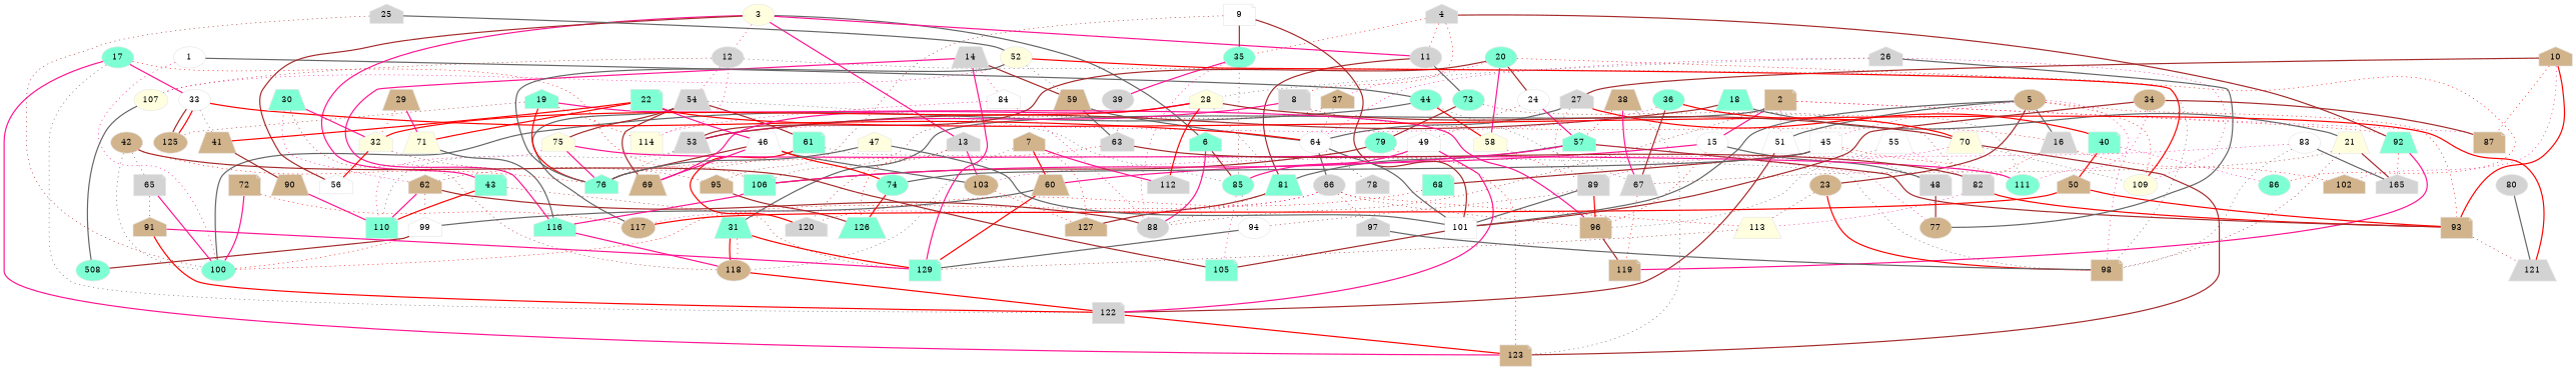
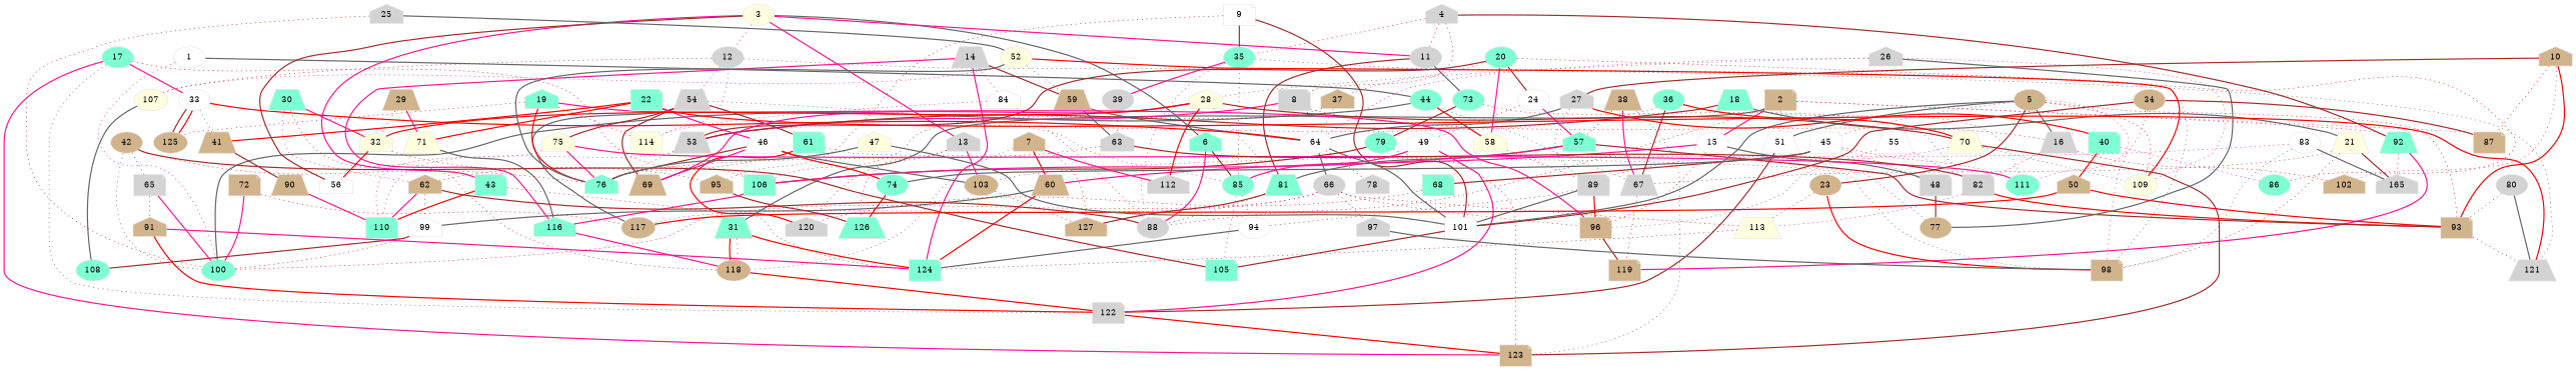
  graph {
    node [color=gray90 fillcolor=aquamarine shape=ellipse style=filled]
    edge [color=deeppink style=bold]
    1 [fillcolor=white]
    44
    100
    58 [fillcolor=lightyellow shape=house]
    67 [fillcolor=lightgrey shape=trapezium]
    2 [fillcolor=tan shape=note]
    15 [fillcolor=white]
    31 [shape=trapezium]
    51 [fillcolor=white shape=trapezium]
    87 [fillcolor=tan shape=note]
    88 [fillcolor=lightgrey]
    92 [shape=trapezium]
    60 [fillcolor=tan shape=trapezium]
    48 [fillcolor=lightgrey shape=note]
    96 [fillcolor=tan shape=note]
    118 [fillcolor=tan]
-   124 [shape=note label=129]
+   124 [shape=note]
    122 [fillcolor=lightgrey shape=note]
    n19 [fillcolor=lightgrey label=165 shape=house]
    119 [fillcolor=tan shape=note]
    3 [fillcolor=lightyellow]
    6 [shape=house]
    11 [fillcolor=lightgrey]
    12 [fillcolor=lightgrey]
    13 [fillcolor=lightgrey shape=house]
    43 [shape=note]
    56 [fillcolor=white shape=house]
    85
    73
    81 [shape=trapezium]
    98 [fillcolor=tan shape=note]
    54 [fillcolor=lightgrey shape=trapezium]
    107 [fillcolor=lightyellow]
    114 [fillcolor=lightyellow shape=note]
    103 [fillcolor=tan]
    120 [fillcolor=lightgrey shape=house]
    126 [shape=trapezium]
    110 [shape=note]
    4 [fillcolor=lightgrey shape=house]
    8 [fillcolor=lightgrey shape=note]
    35
    16 [fillcolor=lightgrey shape=trapezium]
    53 [fillcolor=lightgrey shape=trapezium]
    121 [fillcolor=lightgrey shape=trapezium]
    39 [fillcolor=lightgrey]
    5 [fillcolor=tan]
    23 [fillcolor=tan]
    45 [fillcolor=white shape=note]
    93 [fillcolor=tan shape=note]
    101 [fillcolor=white shape=note]
    109 [fillcolor=lightyellow]
    102 [fillcolor=tan shape=house]
    82 [fillcolor=lightgrey shape=note]
    113 [fillcolor=lightyellow shape=trapezium]
    111
    68 [shape=note]
    74
    105 [shape=note]
    94 [fillcolor=white]
    7 [fillcolor=tan shape=house]
    112 [fillcolor=lightgrey shape=house]
    127 [fillcolor=tan shape=house]
    99 [fillcolor=white shape=house]
    76 [shape=house]
    9 [fillcolor=white shape=note]
    95 [fillcolor=tan shape=house]
    10 [fillcolor=tan shape=house]
    27 [fillcolor=lightgrey shape=house]
    64 [fillcolor=white]
    40 [shape=note]
    89 [fillcolor=lightgrey shape=note]
    79
    69 [fillcolor=tan shape=trapezium]
    117 [fillcolor=tan]
    61 [shape=note]
    75 [fillcolor=lightyellow shape=house]
-   108 [label=508]
+   108
    14 [fillcolor=lightgrey shape=trapezium]
    59 [fillcolor=tan shape=trapezium]
    84 [fillcolor=white shape=house]
    116 [shape=house]
    63 [fillcolor=lightgrey shape=house]
    77 [fillcolor=tan]
    33 [fillcolor=white]
    17
    106 [shape=note]
    123 [fillcolor=tan shape=note]
    125 [fillcolor=tan]
    41 [fillcolor=tan shape=trapezium]
    18 [shape=trapezium]
    21 [fillcolor=lightyellow shape=trapezium]
    19 [shape=house]
    20
    24 [fillcolor=white]
    37 [fillcolor=tan shape=house]
    86
    49 [fillcolor=white shape=house]
    57 [shape=house]
    22 [shape=note]
    46 [fillcolor=white shape=trapezium]
    71 [fillcolor=lightyellow shape=trapezium]
    90 [fillcolor=tan shape=trapezium]
    25 [fillcolor=lightgrey shape=house]
    52 [fillcolor=lightyellow]
    26 [fillcolor=lightgrey shape=house]
    28 [fillcolor=lightyellow shape=house]
    32 [fillcolor=lightyellow shape=house]
    70 [fillcolor=lightyellow shape=trapezium]
    66 [fillcolor=lightgrey]
    78 [fillcolor=lightgrey shape=house]
    50 [fillcolor=tan shape=house]
    29 [fillcolor=tan shape=trapezium]
    30 [shape=trapezium]
    62 [fillcolor=tan shape=house]
    97 [fillcolor=lightgrey shape=house]
    34 [fillcolor=tan]
    36
    38 [fillcolor=tan shape=trapezium]
    42 [fillcolor=tan]
    65 [fillcolor=lightgrey shape=note]
    91 [fillcolor=tan shape=house]
    47 [fillcolor=lightyellow shape=house]
    55 [fillcolor=white shape=trapezium]
    72 [fillcolor=tan shape=note]
    80 [fillcolor=lightgrey]
    83 [fillcolor=white]
    1 -- 44 [color=gray40]
    1 -- 100 [style=dotted]
    44 -- 100 [color=gray40]
    44 -- 58 [color=red]
    44 -- 67 [color=gray40 style=dotted]
    58 -- 89 [color=red style=dotted]
    67 -- 119 [color=red style=dotted]
    2 -- 15
    2 -- 31 [color=gray40]
    2 -- 51 [style=dotted]
    2 -- 87 [style=dotted]
    2 -- 88 [color=brown style=dotted]
    2 -- 92 [color=red style=dotted]
    15 -- 60
    15 -- 48 [color=gray40]
    15 -- 96 [color=red style=dotted]
    31 -- 118 [color=red]
    31 -- 118 [color=red style=dotted]
    31 -- 124 [color=red]
    51 -- 122 [color=brown]
    92 -- n19 [color=red style=dotted]
    92 -- 119
    60 -- 124 [color=red]
    60 -- 99 [color=gray40]
    48 -- 77 [color=brown]
    96 -- 119 [color=brown]
    118 -- 122 [color=red]
    122 -- 123 [color=red]
    3 -- 6 [color=gray40]
    3 -- 11
    3 -- 12 [style=dotted]
    3 -- 13
    3 -- 43
    3 -- 56 [color=brown]
    6 -- 88
    6 -- 85 [color=brown]
    11 -- 73 [color=gray40]
    11 -- 81 [color=brown]
    12 -- 98 [color=gray40 style=dotted]
    12 -- 54 [style=dotted]
    12 -- 107 [color=brown style=dotted]
    12 -- 114 [style=dotted]
    13 -- 103
    13 -- 120 [color=brown style=dotted]
    13 -- 126 [color=red style=dotted]
    43 -- 124 [color=brown style=dotted]
    43 -- 110 [color=red]
    85 -- 105 [style=dotted]
    85 -- 94 [color=gray40 style=dotted]
    73 -- 82 [color=brown style=dotted]
    73 -- 79 [color=brown]
    81 -- 88 [color=brown style=dotted]
    81 -- 127 [color=brown]
    54 -- 85 [color=gray40 style=dotted]
    54 -- 69 [color=brown]
    54 -- 117 [color=gray40]
    54 -- 61 [color=brown]
    54 -- 75 [color=brown]
    107 -- 108 [color=gray40]
    103 -- 127 [color=red style=dotted]
    4 -- 92 [color=brown]
    4 -- 11 [color=red style=dotted]
    4 -- 8 [color=red style=dotted]
    4 -- 35 [color=red style=dotted]
    8 -- 16 [color=red style=dotted]
    8 -- 53
    35 -- 88 [style=dotted]
    35 -- 85 [color=brown style=dotted]
+   35 -- 121 [color=gray40 style=dotted]
    35 -- 39
    16 -- 102 [color=red style=dotted]
    16 -- 82 [color=red style=dotted]
    53 -- 110 [color=gray40 style=dotted]
    53 -- 76 [color=gray40 style=dotted]
    39 -- 63 [color=red style=dotted]
    5 -- 51 [color=gray40]
    5 -- 98 [style=dotted]
    5 -- 16 [color=gray40]
    5 -- 23 [color=brown]
    5 -- 45 [style=dotted]
    5 -- 93 [color=red style=dotted]
    5 -- 101 [color=gray40]
    5 -- 109 [color=red style=dotted]
    23 -- 98 [color=red]
    23 -- 113 [color=brown style=dotted]
    45 -- 48 [color=gray40 style=dotted]
    45 -- 111 [color=red style=dotted]
    45 -- 68 [color=brown]
    45 -- 74 [color=gray40]
    93 -- 121 [color=brown style=dotted]
    101 -- 105 [color=brown]
    82 -- 93 [color=red]
    82 -- 113 [style=dotted]
    113 -- 124 [color=brown style=dotted]
    68 -- 120 [color=red style=dotted]
    74 -- 126 [color=red]
    94 -- 124 [color=gray40]
    7 -- 60 [color=red]
    7 -- 118 [color=gray40 style=dotted]
    7 -- 112
    7 -- 127 [color=red style=dotted]
    99 -- 100 [color=red style=dotted]
    99 -- 108 [color=brown]
    9 -- 35 [color=brown]
    9 -- 101 [color=brown]
    9 -- 95 [color=brown style=dotted]
    95 -- 126 [color=brown]
    10 -- 87 [color=red style=dotted]
    10 -- 93 [color=red]
    10 -- 102 [style=dotted]
    10 -- 27 [color=brown]
    27 -- 64 [color=gray40]
    27 -- 40 [color=red]
    27 -- 89 [color=brown style=dotted]
    64 -- 101 [color=gray40]
    64 -- 66 [color=gray40]
    64 -- 78 [color=brown style=dotted]
    40 -- 86 [style=dotted]
    40 -- 50 [color=red]
    89 -- 96 [color=red]
    89 -- 101 [color=gray40]
    89 -- 94 [color=brown style=dotted]
    79 -- 106 [color=brown]
    79 -- 123 [color=red style=dotted]
    61 -- 98 [color=gray40 style=dotted]
    61 -- 120 [color=red]
    61 -- 62 [color=brown style=dotted]
    75 -- 110 [style=dotted]
    75 -- 111
    75 -- 76
    14 -- 124
    14 -- 59 [color=brown]
    14 -- 84 [style=dotted]
    14 -- 116
    59 -- 64 [color=gray40]
    59 -- 63 [color=gray40]
    84 -- 88 [style=dotted]
    84 -- 114 [style=dotted]
    116 -- 118
    63 -- 82 [color=brown]
    63 -- 76 [color=red style=dotted]
    33 -- 64 [color=red]
    33 -- 125 [color=brown]
    33 -- 125 [color=red]
    33 -- 41 [color=gray40 style=dotted]
    17 -- 122 [color=gray40 style=dotted]
    17 -- 33
    17 -- 106 [color=red style=dotted]
    17 -- 123
    106 -- 116
    41 -- 90 [color=brown]
    18 -- 53 [color=brown]
    18 -- 111 [color=gray40 style=dotted]
    18 -- 21 [color=gray40]
    21 -- 67 [color=brown style=dotted]
    21 -- n19 [color=brown]
    21 -- 98 [color=brown style=dotted]
    19 -- 96
    19 -- 114 [color=red style=dotted]
    19 -- 76 [color=red]
    19 -- 125 [color=brown style=dotted]
    20 -- 58
    20 -- 53 [color=brown]
    20 -- 24 [color=brown]
    20 -- 37 [style=dotted]
    20 -- 86 [color=red style=dotted]
    24 -- 49 [color=brown style=dotted]
    24 -- 57
    37 -- 64 [color=gray40 style=dotted]
    37 -- 106 [color=brown style=dotted]
    49 -- 122
    49 -- 85
    57 -- 81 [color=gray40]
    57 -- 93 [color=brown]
    57 -- 77 [style=dotted]
    57 -- 106
    22 -- 121 [color=red]
    22 -- 41 [color=red]
    22 -- 46
    22 -- 71 [color=red]
    46 -- 103 [color=gray40]
    46 -- 74 [color=red]
    46 -- 76 [color=brown]
    46 -- 69
    71 -- 116 [color=gray40]
    90 -- 110
    25 -- 100 [color=brown style=dotted]
    25 -- 52 [color=gray40]
    52 -- 107 [style=dotted]
    52 -- 109 [color=red]
    52 -- 76 [color=gray40]
    52 -- 59 [color=gray40 style=dotted]
    26 -- 109 [style=dotted]
    26 -- 64 [style=dotted]
    26 -- 77 [color=gray40]
    26 -- 28 [color=gray40 style=dotted]
    28 -- 81 [color=gray40 style=dotted]
    28 -- 112 [color=red]
    28 -- 69
    28 -- 32 [color=red]
    28 -- 70 [color=brown]
    32 -- 56 [color=red]
    32 -- 95 [color=brown style=dotted]
    70 -- 109 [color=gray40 style=dotted]
    70 -- 89 [style=dotted]
    70 -- 123 [color=brown]
    66 -- 100 [color=red style=dotted]
    66 -- 96 [color=brown style=dotted]
    66 -- 113 [color=red style=dotted]
    66 -- 117 [style=dotted]
    66 -- 97 [color=brown style=dotted]
    50 -- 93 [color=red]
    50 -- 117 [color=red]
    29 -- 71
    29 -- 32 [color=red style=dotted]
    30 -- 118 [color=brown style=dotted]
    30 -- 32
    30 -- 62 [style=dotted]
    62 -- 88 [color=brown]
    62 -- 110
    62 -- 99 [color=brown style=dotted]
    97 -- 98 [color=gray40]
    34 -- 87 [color=brown]
    34 -- 101 [color=brown]
    34 -- 111 [style=dotted]
    36 -- 67 [color=brown]
    36 -- 53 [style=dotted]
    36 -- 70 [color=red]
    38 -- 67
    38 -- 123 [color=gray40 style=dotted]
    38 -- 57 [color=red style=dotted]
    42 -- 100 [color=gray40 style=dotted]
    42 -- 105 [color=brown]
    42 -- 76 [color=red style=dotted]
    42 -- 65 [color=gray40 style=dotted]
    65 -- 100
    65 -- 91 [color=brown style=dotted]
    91 -- 124
    91 -- 122 [color=red]
    47 -- 101 [color=gray40]
    47 -- 76 [color=gray40]
    55 -- 96 [color=gray40 style=dotted]
    55 -- 82 [style=dotted]
    72 -- 100
    72 -- 117 [color=red style=dotted]
    80 -- 121 [color=gray40]
+   80 -- 93 [color=gray40 style=dotted]
    83 -- n19 [color=gray40]
    83 -- 98 [color=gray40 style=dotted]
    83 -- 103 [style=dotted]
  }
